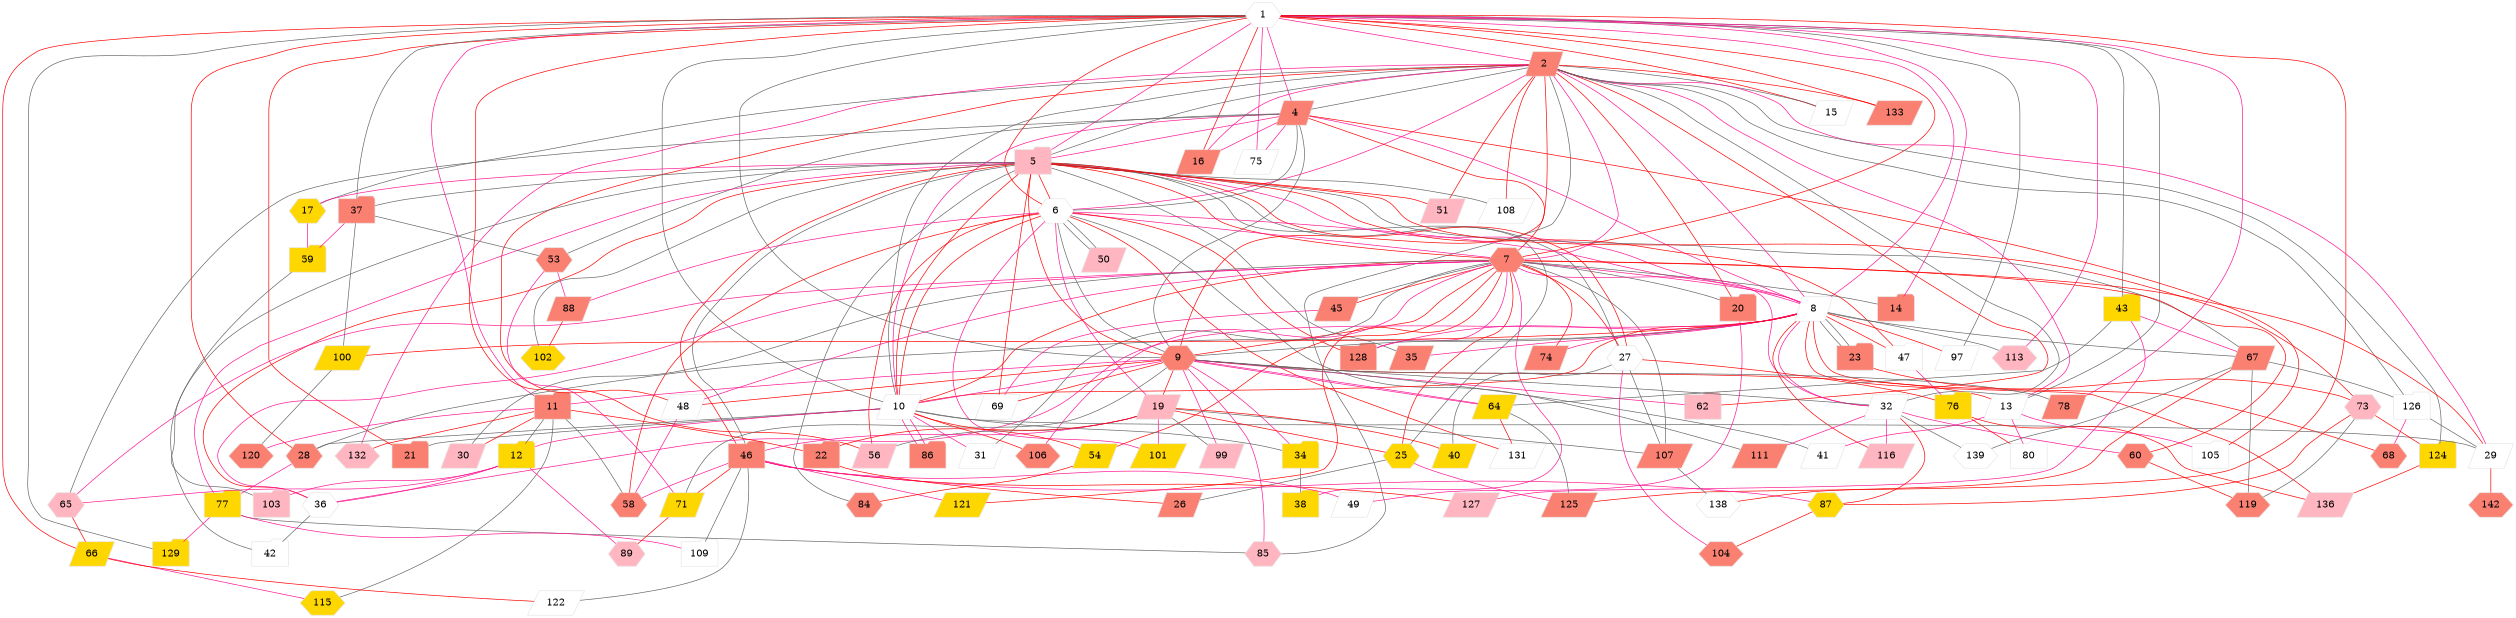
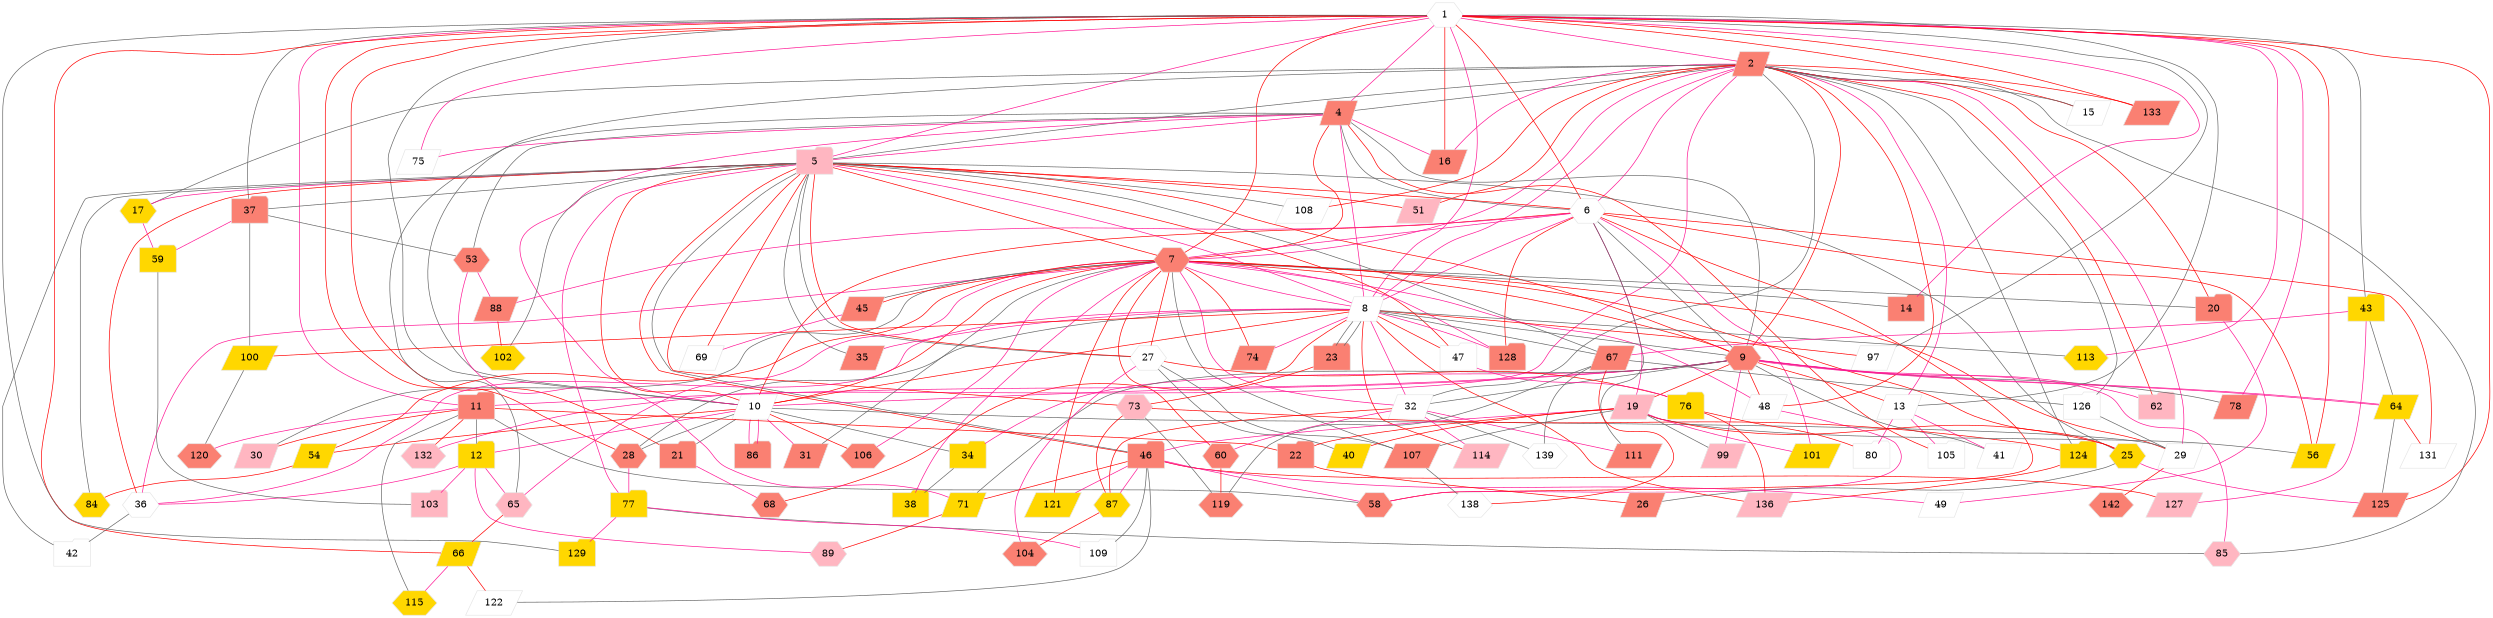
  graph {
    node [color=gray90 fillcolor=salmon shape=parallelogram style=filled]
    edge [color=deeppink]
    1 [fillcolor=white shape=hexagon super="+3"]
    2 [super="+39"]
    4
    5 [fillcolor=lightpink shape=folder super="+81"]
    6 [fillcolor=white shape=hexagon super="+92"]
    7 [shape=hexagon super="+79"]
    8 [fillcolor=white super="+57"]
    9 [shape=hexagon super="+18"]
    10 [fillcolor=white super="+24"]
    11 [shape=folder super="+94"]
    13 [fillcolor=white super="+61"]
    14 [shape=folder]
    15 [fillcolor=white super="+117"]
    16 [super="+44"]
    21 [shape=folder]
    28 [shape=hexagon super="+52"]
    37 [shape=folder]
    43 [fillcolor=gold shape=folder super="+98"]
-   56 [fillcolor=lightpink super="+90"]
+   56 [fillcolor=gold super="+90"]
    66 [fillcolor=gold]
    75 [fillcolor=white]
    78
    97 [fillcolor=white]
-   113 [fillcolor=lightpink shape=hexagon]
+   113 [fillcolor=gold shape=hexagon]
    125
    129 [fillcolor=gold shape=folder]
    133
    17 [fillcolor=gold shape=hexagon]
    20 [shape=folder]
    29 [fillcolor=white super="+33"]
    32 [fillcolor=white super="+95"]
    48 [fillcolor=white super="+63"]
    51 [fillcolor=lightpink]
    62 [fillcolor=lightpink shape=folder]
    85 [fillcolor=lightpink shape=hexagon]
    108 [fillcolor=white]
    124 [fillcolor=gold shape=folder]
    126 [fillcolor=white shape=folder]
    132 [fillcolor=lightpink shape=hexagon]
    53 [shape=hexagon super="+141"]
    65 [fillcolor=lightpink shape=hexagon super="+123"]
    105 [fillcolor=white shape=folder]
    25 [fillcolor=gold shape=hexagon]
    27 [fillcolor=white shape=hexagon super="+91"]
    35
    36 [fillcolor=white shape=hexagon super="+55"]
    42 [fillcolor=white shape=folder]
    46 [shape=folder super="+110"]
    47 [fillcolor=white shape=folder]
    67 [super="+83"]
    69 [fillcolor=white super="+72"]
    73 [fillcolor=lightpink shape=hexagon]
    77 [fillcolor=gold shape=folder super="+96"]
-   84 [shape=hexagon]
+   84 [fillcolor=gold shape=hexagon]
    102 [fillcolor=gold shape=hexagon super="+130"]
    19 [fillcolor=lightpink super="+70"]
-   50 [fillcolor=lightpink]
    58 [shape=hexagon super="+118"]
    88
    101 [fillcolor=gold]
    111
    128 [shape=folder super="+134"]
    131 [fillcolor=white]
    30 [fillcolor=lightpink]
-   31 [fillcolor=white]
+   31
    38 [fillcolor=gold shape=folder]
    45
    54 [fillcolor=gold]
    60 [shape=hexagon]
    74
    106 [shape=hexagon]
    107 [super="+116"]
    121 [fillcolor=gold]
    23 [shape=folder]
    68 [shape=hexagon]
    100 [fillcolor=gold]
-   114 [fillcolor=lightpink label=116]
+   114 [fillcolor=lightpink]
    136 [fillcolor=lightpink super="+137"]
    34 [fillcolor=gold shape=folder]
    41 [fillcolor=white]
    64 [fillcolor=gold super="+140"]
    71 [fillcolor=gold]
    99 [fillcolor=lightpink]
    12 [fillcolor=gold shape=folder super="+82"]
    86 [shape=folder]
    22 [shape=folder]
    115 [fillcolor=gold shape=hexagon]
    120 [shape=hexagon]
    80 [fillcolor=white shape=folder]
    59 [fillcolor=gold shape=folder]
    127 [fillcolor=lightpink]
    122 [fillcolor=white]
    49 [fillcolor=white]
    142 [shape=hexagon]
    87 [fillcolor=gold shape=hexagon super="+112"]
    139 [fillcolor=white shape=hexagon]
    26
    40 [fillcolor=gold]
    76 [fillcolor=gold shape=folder super="+93"]
    104 [shape=hexagon]
    109 [fillcolor=white shape=folder]
    119 [shape=hexagon super="+135"]
    138 [fillcolor=white shape=hexagon]
    89 [fillcolor=lightpink shape=hexagon]
    103 [fillcolor=lightpink shape=folder]
    1 -- 2 [weight=2]
    1 -- 4 [weight=2]
    1 -- 5 [weight=2]
    1 -- 6 [color=red weight=2]
    1 -- 7 [color=red weight=3]
    1 -- 8 [weight=2]
-   1 -- 9 [color=gray40 weight=3]
    1 -- 10 [color=gray40 weight=2]
    1 -- 11
    1 -- 13 [color=gray40]
    1 -- 14
    1 -- 15 [color=red]
    1 -- 16 [color=red]
    1 -- 21 [color=red]
    1 -- 28 [color=red]
    1 -- 37 [color=gray40]
    1 -- 43 [color=gray40]
    1 -- 56 [color=red]
    1 -- 66 [color=red]
    1 -- 75
    1 -- 78
    1 -- 97 [color=gray40]
    1 -- 113
    1 -- 125 [color=red]
    1 -- 129 [color=gray40]
    1 -- 133 [color=red]
    2 -- 4 [color=gray40]
    2 -- 5 [color=gray40]
    2 -- 6
    2 -- 7
    2 -- 8
    2 -- 9 [color=red]
    2 -- 10 [color=gray40]
    2 -- 13
    2 -- 15 [color=gray40 weight=2]
    2 -- 16
    2 -- 133 [color=red]
    2 -- 17 [color=gray40]
    2 -- 20 [color=red]
    2 -- 29
    2 -- 32 [color=gray40]
    2 -- 48 [color=red]
    2 -- 51 [color=red]
    2 -- 62 [color=red]
    2 -- 85 [color=gray40]
    2 -- 108 [color=red]
    2 -- 124 [color=gray40]
    2 -- 126 [color=gray40]
    2 -- 132
    4 -- 5
    4 -- 6 [color=gray40]
    4 -- 7 [color=red]
    4 -- 8
    4 -- 9 [color=gray40]
    4 -- 10
    4 -- 16
    4 -- 75
    4 -- 53 [color=gray40]
    4 -- 65 [color=gray40]
    4 -- 105 [color=red]
    5 -- 6 [color=red]
    5 -- 7 [color=red]
    5 -- 8
    5 -- 9 [color=red]
    5 -- 10 [color=red]
    5 -- 37 [color=gray40]
    5 -- 17
    5 -- 51 [color=red]
    5 -- 108 [color=gray40]
    5 -- 25 [color=gray40 weight=2]
    5 -- 27 [color=gray40]
    5 -- 27 [color=red]
    5 -- 35 [color=gray40]
    5 -- 36 [color=red]
    5 -- 42 [color=gray40]
    5 -- 46 [color=red]
    5 -- 46 [color=gray40]
    5 -- 47 [color=red]
    5 -- 67 [color=gray40]
    5 -- 69 [color=red]
    5 -- 73 [color=red]
    5 -- 77
    5 -- 84 [color=gray40]
    5 -- 102 [color=gray40 weight=2]
    6 -- 7
    6 -- 8
    6 -- 9 [color=gray40]
    6 -- 10 [color=red]
    6 -- 56 [color=red weight=2]
    6 -- 19
-   6 -- 50 [color=gray40]
-   6 -- 50 [color=gray40]
    6 -- 58 [color=red]
    6 -- 88
    6 -- 101
    6 -- 111 [color=gray40]
    6 -- 128 [color=red]
    6 -- 131 [color=red]
    7 -- 8
    7 -- 9 [color=red]
    7 -- 10 [color=red]
    7 -- 14 [color=gray40]
    7 -- 20 [color=gray40]
    7 -- 29 [color=red]
    7 -- 32
    7 -- 48
    7 -- 65
    7 -- 25 [color=red]
    7 -- 27 [color=red]
    7 -- 36
    7 -- 128
    7 -- 30 [color=gray40]
    7 -- 31 [color=gray40]
    7 -- 38
    7 -- 45 [color=gray40]
    7 -- 45 [color=red]
    7 -- 54 [color=red]
    7 -- 60 [color=red]
    7 -- 74 [color=red]
    7 -- 106
    7 -- 107 [color=gray40]
    7 -- 121 [color=red]
    8 -- 9 [color=gray40 weight=2]
    8 -- 10 [color=red]
    8 -- 28 [color=gray40]
    8 -- 97 [color=red]
    8 -- 113 [color=gray40]
    8 -- 32
    8 -- 35
    8 -- 36
    8 -- 47 [color=red]
    8 -- 67 [color=gray40]
    8 -- 128
    8 -- 74
    8 -- 23 [color=gray40]
    8 -- 23 [color=gray40]
    8 -- 68 [color=red]
    8 -- 100 [color=red]
    8 -- 114 [color=red]
    8 -- 136 [color=red]
    9 -- 10
    9 -- 11
    9 -- 13 [color=red]
    9 -- 78 [color=gray40]
    9 -- 32 [color=gray40]
    9 -- 48 [color=red]
    9 -- 62
    9 -- 85
-   9 -- 69 [color=red]
    9 -- 19 [color=red]
    9 -- 34
    9 -- 41 [color=gray40]
    9 -- 64
    9 -- 64
    9 -- 71 [color=gray40]
    9 -- 99
    10 -- 21 [color=gray40]
    10 -- 28 [color=gray40]
    10 -- 29 [color=gray40]
    10 -- 31
    10 -- 54 [color=red]
    10 -- 106 [color=red]
    10 -- 34 [color=gray40]
    10 -- 12
    10 -- 86
    10 -- 86
    11 -- 132 [color=red]
    11 -- 58 [color=gray40]
    11 -- 30 [color=red]
    11 -- 12 [color=gray40]
    11 -- 22 [color=red]
    11 -- 115 [color=gray40]
    11 -- 120
    13 -- 105
    13 -- 41
    13 -- 80
-   126 -- 68
+   21 -- 68
    28 -- 77
    37 -- 53 [color=gray40]
    37 -- 100 [color=gray40]
    37 -- 59
    43 -- 67
    43 -- 64 [color=gray40]
    43 -- 127
    66 -- 115
    66 -- 122 [color=red]
    17 -- 59
    20 -- 49
    29 -- 142 [color=red]
    32 -- 111
    32 -- 60
    32 -- 114
    32 -- 87 [color=red]
    32 -- 139 [color=gray40]
    48 -- 58
    124 -- 136 [color=red]
    126 -- 29 [color=gray40]
    53 -- 88
    53 -- 71
    65 -- 66 [color=red]
    25 -- 125
    25 -- 26 [color=gray40]
    27 -- 107 [color=gray40]
    27 -- 40 [color=gray40]
    27 -- 76 [color=red]
    27 -- 104
    36 -- 42 [color=gray40]
    46 -- 58
    46 -- 121
    46 -- 71 [color=red]
    46 -- 127 [color=red]
    46 -- 122 [color=gray40]
    46 -- 49
    46 -- 87
    46 -- 109 [color=gray40]
    47 -- 76
    67 -- 126 [color=gray40]
    67 -- 139 [color=gray40]
    67 -- 119 [color=gray40]
    67 -- 138 [color=red]
    73 -- 124 [color=red]
    73 -- 87 [color=red]
    73 -- 119 [color=gray40]
    77 -- 129
    77 -- 85 [color=gray40]
    77 -- 109
    19 -- 56 [color=gray40]
    19 -- 25 [color=red]
    19 -- 46
    19 -- 101
    19 -- 107 [color=gray40]
    19 -- 99 [color=gray40]
    19 -- 22 [color=red]
    19 -- 40 [color=red]
    88 -- 102 [color=red]
    45 -- 69
    54 -- 84 [color=red]
    60 -- 119 [color=red]
    107 -- 138 [color=gray40]
    23 -- 73 [color=red]
    100 -- 120 [color=gray40]
    34 -- 38 [color=gray40]
    64 -- 125 [color=gray40]
    64 -- 131 [color=red]
    71 -- 89 [color=red]
    12 -- 65
    12 -- 36
    12 -- 89
    12 -- 103
    22 -- 26 [color=red]
    59 -- 103 [color=gray40]
    87 -- 104 [color=red]
    76 -- 136 [color=red]
    76 -- 80 [color=red weight=2]
  }
